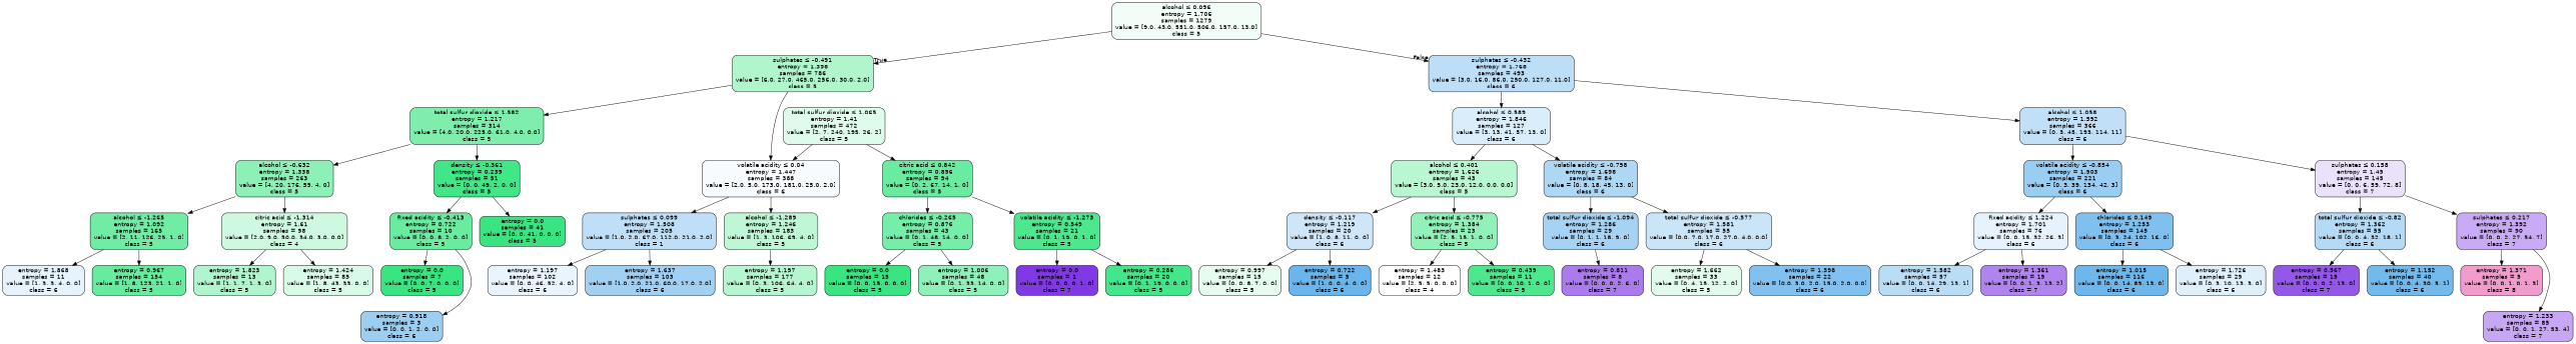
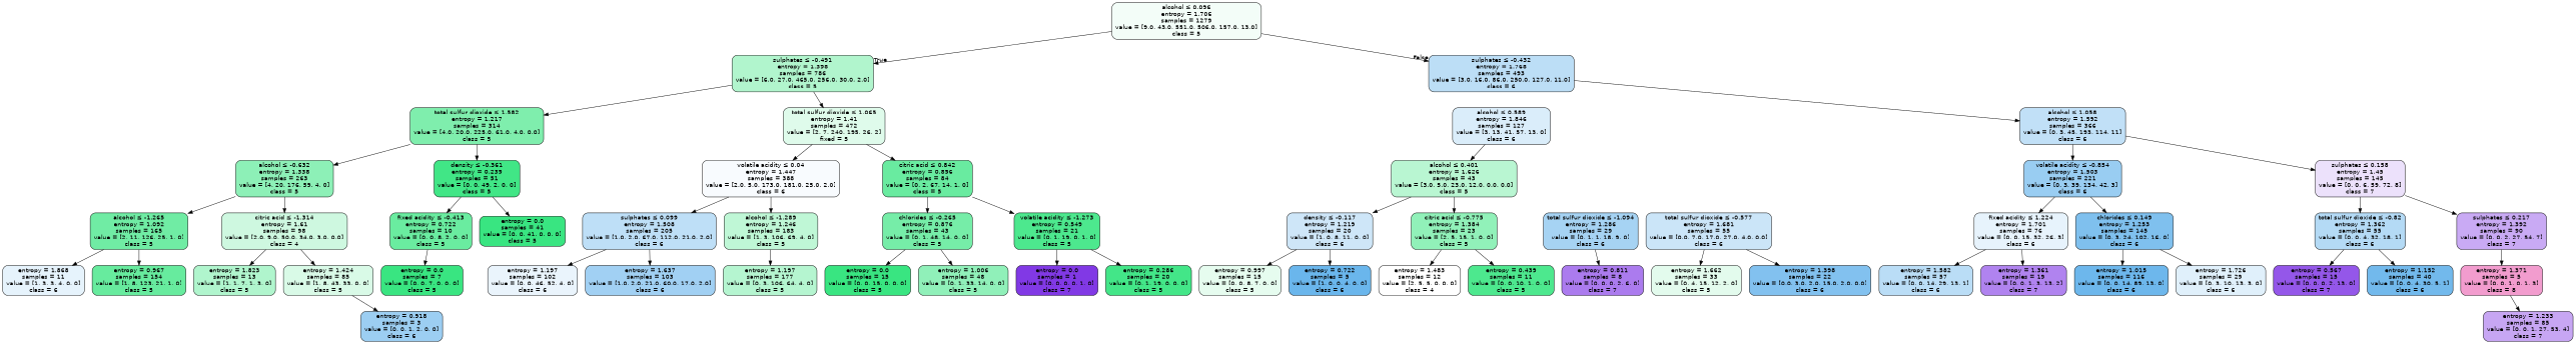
  digraph {
    node [color=black fillcolor="#39e581" fontname=helvetica shape=box style="filled, rounded"]
    edge [fontname=helvetica]
    n1 [fillcolor="#f3fdf8" label=<alcohol &le; 0.096<br/>entropy = 1.706<br/>samples = 1279<br/>value = [9.0, 43.0, 551.0, 506.0, 157.0, 13.0]<br/>class = 5>]
    n2 [fillcolor="#b1f5cd" label=<sulphates &le; -0.491<br/>entropy = 1.398<br/>samples = 786<br/>value = [6.0, 27.0, 465.0, 256.0, 30.0, 2.0]<br/>class = 5>]
    n3 [fillcolor="#bcdef6" label=<sulphates &le; -0.432<br/>entropy = 1.768<br/>samples = 493<br/>value = [3.0, 16.0, 86.0, 250.0, 127.0, 11.0]<br/>class = 6>]
    n4 [fillcolor="#7feead" label=<total sulfur dioxide &le; 1.582<br/>entropy = 1.217<br/>samples = 314<br/>value = [4.0, 20.0, 225.0, 61.0, 4.0, 0.0]<br/>class = 5>]
-   n5 [fillcolor="#dffbeb" label=<total sulfur dioxide &le; 1.065<br/>entropy = 1.41<br/>samples = 472<br/>value = [2, 7, 240, 195, 26, 2]<br/>class = 5>]
+   n5 [fillcolor="#dffbeb" label=<total sulfur dioxide &le; 1.065<br/>entropy = 1.41<br/>samples = 472<br/>value = [2, 7, 240, 195, 26, 2]<br/>fixed = 5>]
    n6 [fillcolor="#daedfa" label=<alcohol &le; 0.589<br/>entropy = 1.846<br/>samples = 127<br/>value = [3, 13, 41, 57, 13, 0]<br/>class = 6>]
    n7 [fillcolor="#c1e0f7" label=<alcohol &le; 1.058<br/>entropy = 1.592<br/>samples = 366<br/>value = [0, 3, 45, 193, 114, 11]<br/>class = 6>]
    n8 [fillcolor="#8df0b7" label=<alcohol &le; -0.632<br/>entropy = 1.338<br/>samples = 263<br/>value = [4, 20, 176, 59, 4, 0]<br/>class = 5>]
    n9 [fillcolor="#41e686" label=<density &le; -0.361<br/>entropy = 0.239<br/>samples = 51<br/>value = [0, 0, 49, 2, 0, 0]<br/>class = 5>]
    n10 [fillcolor="#f8fbfe" label=<volatile acidity &le; 0.04<br/>entropy = 1.447<br/>samples = 388<br/>value = [2.0, 5.0, 173.0, 181.0, 25.0, 2.0]<br/>class = 6>]
-   n11 [fillcolor="#69eba0" label=<citric acid &le; 0.842<br/>entropy = 0.896<br/>samples = 94<br/>value = [0, 2, 67, 14, 1, 0]<br/>class = 5>]
+   n11 [fillcolor="#69eba0" label=<citric acid &le; 0.842<br/>entropy = 0.896<br/>samples = 84<br/>value = [0, 2, 67, 14, 1, 0]<br/>class = 5>]
    n12 [fillcolor="#70eca4" label=<alcohol &le; -1.265<br/>entropy = 1.092<br/>samples = 165<br/>value = [2, 11, 126, 25, 1, 0]<br/>class = 5>]
    n13 [fillcolor="#cef8e0" label=<citric acid &le; -1.314<br/>entropy = 1.61<br/>samples = 98<br/>value = [2.0, 9.0, 50.0, 34.0, 3.0, 0.0]<br/>class = 4>]
    n14 [fillcolor="#6aeca0" label=<fixed acidity &le; -0.413<br/>entropy = 0.722<br/>samples = 10<br/>value = [0, 0, 8, 2, 0, 0]<br/>class = 5>]
    n15 [label=<entropy = 0.0<br/>samples = 41<br/>value = [0, 0, 41, 0, 0, 0]<br/>class = 5>]
    n16 [fillcolor="#e6f3fc" label=<entropy = 1.868<br/>samples = 11<br/>value = [1, 3, 3, 4, 0, 0]<br/>class = 6>]
    n17 [fillcolor="#67eb9e" label=<entropy = 0.967<br/>samples = 154<br/>value = [1, 8, 123, 21, 1, 0]<br/>class = 5>]
    n18 [fillcolor="#b0f5cd" label=<entropy = 1.823<br/>samples = 13<br/>value = [1, 1, 7, 1, 3, 0]<br/>class = 5>]
    n19 [fillcolor="#d9fae7" label=<entropy = 1.424<br/>samples = 85<br/>value = [1, 8, 43, 33, 0, 0]<br/>class = 5>]
    n20 [label=<entropy = 0.0<br/>samples = 7<br/>value = [0, 0, 7, 0, 0, 0]<br/>class = 5>]
    n21 [fillcolor="#9ccef2" label=<entropy = 0.918<br/>samples = 3<br/>value = [0, 0, 1, 2, 0, 0]<br/>class = 6>]
-   n22 [fillcolor="#bedff7" label=<sulphates &le; 0.099<br/>entropy = 1.508<br/>samples = 205<br/>value = [1.0, 2.0, 67.0, 112.0, 21.0, 2.0]<br/>class = 1>]
+   n22 [fillcolor="#bedff7" label=<sulphates &le; 0.099<br/>entropy = 1.508<br/>samples = 205<br/>value = [1.0, 2.0, 67.0, 112.0, 21.0, 2.0]<br/>class = 6>]
    n23 [fillcolor="#bff7d6" label=<alcohol &le; -1.289<br/>entropy = 1.246<br/>samples = 183<br/>value = [1, 3, 106, 69, 4, 0]<br/>class = 5>]
    n24 [fillcolor="#76eda8" label=<chlorides &le; -0.265<br/>entropy = 0.876<br/>samples = 43<br/>value = [0, 1, 48, 14, 0, 0]<br/>class = 5>]
    n25 [fillcolor="#4de88e" label=<volatile acidity &le; -1.273<br/>entropy = 0.549<br/>samples = 21<br/>value = [0, 1, 19, 0, 1, 0]<br/>class = 5>]
    n26 [fillcolor="#eaf4fc" label=<entropy = 1.197<br/>samples = 102<br/>value = [0, 0, 46, 52, 4, 0]<br/>class = 6>]
    n27 [fillcolor="#a1d0f3" label=<entropy = 1.637<br/>samples = 103<br/>value = [1.0, 2.0, 21.0, 60.0, 17.0, 2.0]<br/>class = 6>]
    n28 [fillcolor="#b5f5d0" label=<entropy = 1.197<br/>samples = 177<br/>value = [0, 3, 106, 64, 4, 0]<br/>class = 5>]
    n29 [label=<entropy = 0.0<br/>samples = 15<br/>value = [0, 0, 15, 0, 0, 0]<br/>class = 5>]
    n30 [fillcolor="#90f0b9" label=<entropy = 1.006<br/>samples = 48<br/>value = [0, 1, 33, 14, 0, 0]<br/>class = 5>]
    n31 [fillcolor="#8139e5" label=<entropy = 0.0<br/>samples = 1<br/>value = [0, 0, 0, 0, 1, 0]<br/>class = 7>]
    n32 [fillcolor="#43e688" label=<entropy = 0.286<br/>samples = 20<br/>value = [0, 1, 19, 0, 0, 0]<br/>class = 5>]
    n33 [fillcolor="#b9f6d2" label=<alcohol &le; 0.401<br/>entropy = 1.626<br/>samples = 43<br/>value = [3.0, 5.0, 23.0, 12.0, 0.0, 0.0]<br/>class = 5>]
-   n34 [fillcolor="#aed7f4" label=<volatile acidity &le; -0.798<br/>entropy = 1.698<br/>samples = 84<br/>value = [0, 8, 18, 45, 13, 0]<br/>class = 6>]
    n35 [fillcolor="#99cdf2" label=<volatile acidity &le; -0.854<br/>entropy = 1.503<br/>samples = 221<br/>value = [0, 3, 39, 134, 42, 3]<br/>class = 6>]
    n36 [fillcolor="#ece1fb" label=<sulphates &le; 0.158<br/>entropy = 1.45<br/>samples = 145<br/>value = [0, 0, 6, 59, 72, 8]<br/>class = 7>]
    n37 [fillcolor="#cee6f8" label=<density &le; -0.117<br/>entropy = 1.219<br/>samples = 20<br/>value = [1, 0, 8, 11, 0, 0]<br/>class = 6>]
    n38 [fillcolor="#91f1b9" label=<citric acid &le; -0.775<br/>entropy = 1.384<br/>samples = 23<br/>value = [2, 5, 15, 1, 0, 0]<br/>class = 5>]
    n39 [fillcolor="#a6d3f3" label=<total sulfur dioxide &le; -1.094<br/>entropy = 1.286<br/>samples = 29<br/>value = [0, 1, 1, 18, 9, 0]<br/>class = 6>]
-   n40 [fillcolor="#cbe5f8" label=<total sulfur dioxide &le; -0.577<br/>entropy = 1.581<br/>samples = 55<br/>value = [0.0, 7.0, 17.0, 27.0, 4.0, 0.0]<br/>class = 6>]
+   n40 [fillcolor="#cbe5f8" label=<total sulfur dioxide &le; -0.577<br/>entropy = 1.681<br/>samples = 55<br/>value = [0.0, 7.0, 17.0, 27.0, 4.0, 0.0]<br/>class = 6>]
    n41 [fillcolor="#e6fcef" label=<entropy = 0.997<br/>samples = 15<br/>value = [0, 0, 8, 7, 0, 0]<br/>class = 5>]
    n42 [fillcolor="#6ab6ec" label=<entropy = 0.722<br/>samples = 5<br/>value = [1, 0, 0, 4, 0, 0]<br/>class = 6>]
    n43 [fillcolor="#ffffff" label=<entropy = 1.483<br/>samples = 12<br/>value = [2, 5, 5, 0, 0, 0]<br/>class = 4>]
    n44 [fillcolor="#4de88e" label=<entropy = 0.439<br/>samples = 11<br/>value = [0, 0, 10, 1, 0, 0]<br/>class = 5>]
    n45 [fillcolor="#ab7bee" label=<entropy = 0.811<br/>samples = 8<br/>value = [0, 0, 0, 2, 6, 0]<br/>class = 7>]
    n46 [fillcolor="#e3fbed" label=<entropy = 1.662<br/>samples = 33<br/>value = [0, 4, 15, 12, 2, 0]<br/>class = 5>]
    n47 [fillcolor="#82c1ef" label=<entropy = 1.398<br/>samples = 22<br/>value = [0.0, 3.0, 2.0, 15.0, 2.0, 0.0]<br/>class = 6>]
    n48 [fillcolor="#e7f3fc" label=<fixed acidity &le; 1.224<br/>entropy = 1.701<br/>samples = 76<br/>value = [0, 0, 15, 32, 26, 3]<br/>class = 6>]
    n49 [fillcolor="#7fc0ee" label=<chlorides &le; 0.149<br/>entropy = 1.253<br/>samples = 145<br/>value = [0, 3, 24, 102, 16, 0]<br/>class = 6>]
    n50 [fillcolor="#b4daf5" label=<total sulfur dioxide &le; -0.82<br/>entropy = 1.362<br/>samples = 55<br/>value = [0, 0, 4, 32, 18, 1]<br/>class = 6>]
    n51 [fillcolor="#c9aaf4" label=<sulphates &le; 0.217<br/>entropy = 1.392<br/>samples = 90<br/>value = [0, 0, 2, 27, 54, 7]<br/>class = 7>]
    n52 [fillcolor="#baddf6" label=<entropy = 1.582<br/>samples = 57<br/>value = [0, 0, 14, 29, 13, 1]<br/>class = 6>]
    n53 [fillcolor="#b083ef" label=<entropy = 1.361<br/>samples = 19<br/>value = [0, 0, 1, 3, 13, 2]<br/>class = 7>]
    n54 [fillcolor="#6db7ec" label=<entropy = 1.015<br/>samples = 116<br/>value = [0, 0, 14, 89, 13, 0]<br/>class = 6>]
    n55 [fillcolor="#e0f0fb" label=<entropy = 1.726<br/>samples = 29<br/>value = [0, 3, 10, 13, 3, 0]<br/>class = 6>]
    n56 [fillcolor="#9457e9" label=<entropy = 0.567<br/>samples = 15<br/>value = [0, 0, 0, 2, 13, 0]<br/>class = 7>]
    n57 [fillcolor="#72b9ec" label=<entropy = 1.152<br/>samples = 40<br/>value = [0, 0, 4, 30, 5, 1]<br/>class = 6>]
    n58 [fillcolor="#f29cce" label=<entropy = 1.371<br/>samples = 5<br/>value = [0, 0, 1, 0, 1, 3]<br/>class = 8>]
    n59 [fillcolor="#c7a6f3" label=<entropy = 1.233<br/>samples = 85<br/>value = [0, 0, 1, 27, 53, 4]<br/>class = 7>]
    n1 -> n2 [headlabel=True labelangle=45 labeldistance=2.5]
    n1 -> n3 [headlabel=False labelangle=-45 labeldistance=2.5]
    n2 -> n4
-   n2 -> n10
-   n3 -> n6
+   n2 -> n5
    n3 -> n7
    n4 -> n8
    n4 -> n9
    n5 -> n10
    n5 -> n11
    n6 -> n33
-   n6 -> n34
    n7 -> n35
    n7 -> n36
    n8 -> n12
    n8 -> n13
    n9 -> n14
    n9 -> n15
    n10 -> n22
    n10 -> n23
    n11 -> n24
    n11 -> n25
    n12 -> n16
    n12 -> n17
    n13 -> n18
    n13 -> n19
    n14 -> n20
-   n14 -> n21
+   n19 -> n21
    n22 -> n26
    n22 -> n27
    n23 -> n28
    n24 -> n29
    n24 -> n30
    n25 -> n31
    n25 -> n32
    n33 -> n37
    n33 -> n38
-   n34 -> n39
-   n34 -> n40
    n35 -> n48
    n35 -> n49
    n36 -> n50
    n36 -> n51
    n37 -> n41
    n37 -> n42
    n38 -> n43
    n38 -> n44
    n39 -> n45
    n40 -> n46
    n40 -> n47
    n48 -> n52
    n48 -> n53
    n49 -> n54
    n49 -> n55
    n50 -> n56
    n50 -> n57
    n51 -> n58
-   n51 -> n59
+   n58 -> n59
  }
